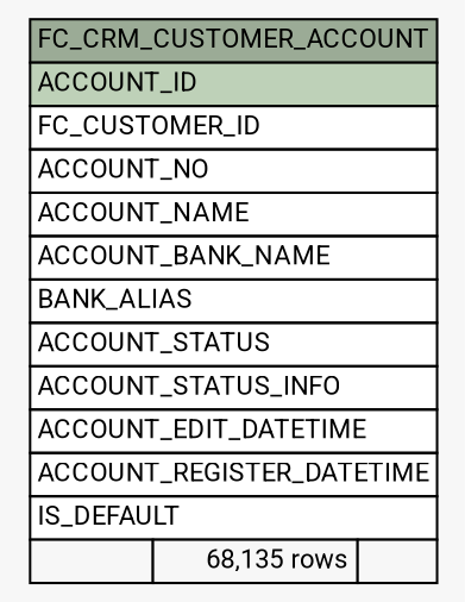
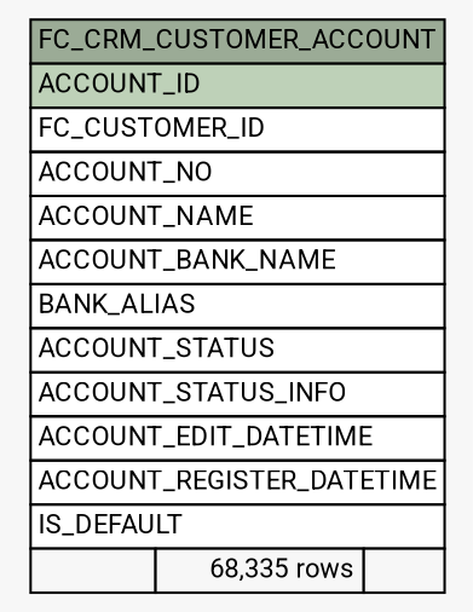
  digraph {
    bgcolor="#f7f7f7"
    fontname=Roboto
    fontsize=11
    nodesep=0.18
    rankdir=TB
    ranksep=0.46
-   n1 [fontname=Roboto fontsize=11 label=<     <TABLE BORDER="0" CELLBORDER="1" CELLSPACING="0" BGCOLOR="#ffffff">       <TR><TD COLSPAN="3" BGCOLOR="#9bab96" ALIGN="CENTER">FC_CRM_CUSTOMER_ACCOUNT</TD></TR>       <TR><TD PORT="ACCOUNT_ID" COLSPAN="3" BGCOLOR="#bed1b8" ALIGN="LEFT">ACCOUNT_ID</TD></TR>       <TR><TD PORT="FC_CUSTOMER_ID" COLSPAN="3" ALIGN="LEFT">FC_CUSTOMER_ID</TD></TR>       <TR><TD PORT="ACCOUNT_NO" COLSPAN="3" ALIGN="LEFT">ACCOUNT_NO</TD></TR>       <TR><TD PORT="ACCOUNT_NAME" COLSPAN="3" ALIGN="LEFT">ACCOUNT_NAME</TD></TR>       <TR><TD PORT="ACCOUNT_BANK_NAME" COLSPAN="3" ALIGN="LEFT">ACCOUNT_BANK_NAME</TD></TR>       <TR><TD PORT="BANK_ALIAS" COLSPAN="3" ALIGN="LEFT">BANK_ALIAS</TD></TR>       <TR><TD PORT="ACCOUNT_STATUS" COLSPAN="3" ALIGN="LEFT">ACCOUNT_STATUS</TD></TR>       <TR><TD PORT="ACCOUNT_STATUS_INFO" COLSPAN="3" ALIGN="LEFT">ACCOUNT_STATUS_INFO</TD></TR>       <TR><TD PORT="ACCOUNT_EDIT_DATETIME" COLSPAN="3" ALIGN="LEFT">ACCOUNT_EDIT_DATETIME</TD></TR>       <TR><TD PORT="ACCOUNT_REGISTER_DATETIME" COLSPAN="3" ALIGN="LEFT">ACCOUNT_REGISTER_DATETIME</TD></TR>       <TR><TD PORT="IS_DEFAULT" COLSPAN="3" ALIGN="LEFT">IS_DEFAULT</TD></TR>       <TR><TD ALIGN="LEFT" BGCOLOR="#f7f7f7">  </TD><TD ALIGN="RIGHT" BGCOLOR="#f7f7f7">68,135 rows</TD><TD ALIGN="RIGHT" BGCOLOR="#f7f7f7">  </TD></TR>     </TABLE>> shape=plaintext]
+   n1 [fontname=Roboto fontsize=11 label=<     <TABLE BORDER="0" CELLBORDER="1" CELLSPACING="0" BGCOLOR="#ffffff">       <TR><TD COLSPAN="3" BGCOLOR="#9bab96" ALIGN="CENTER">FC_CRM_CUSTOMER_ACCOUNT</TD></TR>       <TR><TD PORT="ACCOUNT_ID" COLSPAN="3" BGCOLOR="#bed1b8" ALIGN="LEFT">ACCOUNT_ID</TD></TR>       <TR><TD PORT="FC_CUSTOMER_ID" COLSPAN="3" ALIGN="LEFT">FC_CUSTOMER_ID</TD></TR>       <TR><TD PORT="ACCOUNT_NO" COLSPAN="3" ALIGN="LEFT">ACCOUNT_NO</TD></TR>       <TR><TD PORT="ACCOUNT_NAME" COLSPAN="3" ALIGN="LEFT">ACCOUNT_NAME</TD></TR>       <TR><TD PORT="ACCOUNT_BANK_NAME" COLSPAN="3" ALIGN="LEFT">ACCOUNT_BANK_NAME</TD></TR>       <TR><TD PORT="BANK_ALIAS" COLSPAN="3" ALIGN="LEFT">BANK_ALIAS</TD></TR>       <TR><TD PORT="ACCOUNT_STATUS" COLSPAN="3" ALIGN="LEFT">ACCOUNT_STATUS</TD></TR>       <TR><TD PORT="ACCOUNT_STATUS_INFO" COLSPAN="3" ALIGN="LEFT">ACCOUNT_STATUS_INFO</TD></TR>       <TR><TD PORT="ACCOUNT_EDIT_DATETIME" COLSPAN="3" ALIGN="LEFT">ACCOUNT_EDIT_DATETIME</TD></TR>       <TR><TD PORT="ACCOUNT_REGISTER_DATETIME" COLSPAN="3" ALIGN="LEFT">ACCOUNT_REGISTER_DATETIME</TD></TR>       <TR><TD PORT="IS_DEFAULT" COLSPAN="3" ALIGN="LEFT">IS_DEFAULT</TD></TR>       <TR><TD ALIGN="LEFT" BGCOLOR="#f7f7f7">  </TD><TD ALIGN="RIGHT" BGCOLOR="#f7f7f7">68,335 rows</TD><TD ALIGN="RIGHT" BGCOLOR="#f7f7f7">  </TD></TR>     </TABLE>> shape=plaintext]
  }
